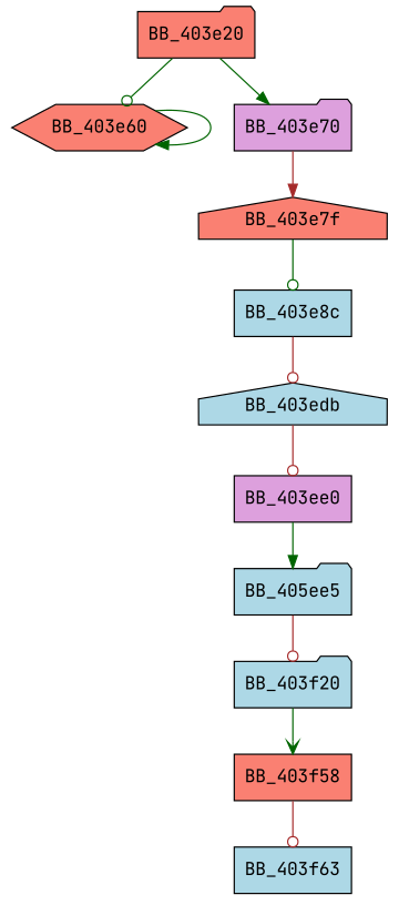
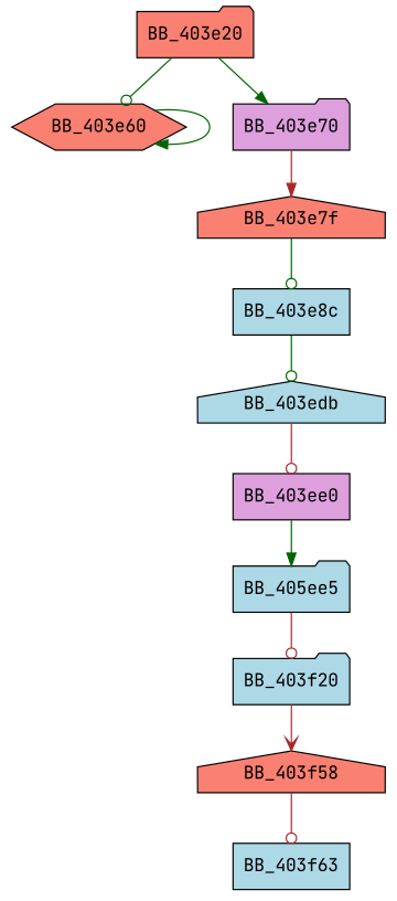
  digraph {
    fontname="JetBrains Mono"
    node [fillcolor=lightblue fontname="JetBrains Mono" shape=folder style=filled]
    edge [arrowhead=odot color=darkgreen fontname="JetBrains Mono"]
    BB_403e60 [fillcolor=salmon shape=hexagon]
    BB_403e20 [fillcolor=salmon]
    BB_403e70 [fillcolor=plum]
    BB_403e7f [fillcolor=salmon shape=house]
    BB_403e8c [shape=box]
    BB_403edb [shape=house]
-   BB_403f58 [fillcolor=salmon shape=box]
+   BB_403f58 [fillcolor=salmon shape=house]
    BB_403f63 [shape=box]
    BB_403ee0 [fillcolor=plum shape=box]
    n10 [label=BB_405ee5]
    BB_403f20
    BB_403e60 -> BB_403e60 [arrowhead=normal]
    BB_403e20 -> BB_403e60
    BB_403e20 -> BB_403e70 [arrowhead=normal]
    BB_403e70 -> BB_403e7f [arrowhead=normal color=brown]
    BB_403e7f -> BB_403e8c
-   BB_403e8c -> BB_403edb [color=brown]
+   BB_403e8c -> BB_403edb
    BB_403edb -> BB_403ee0 [color=brown]
    BB_403f58 -> BB_403f63 [color=brown]
    BB_403ee0 -> n10 [arrowhead=normal]
    n10 -> BB_403f20 [color=brown]
-   BB_403f20 -> BB_403f58 [arrowhead=vee]
+   BB_403f20 -> BB_403f58 [arrowhead=vee color=brown]
  }
